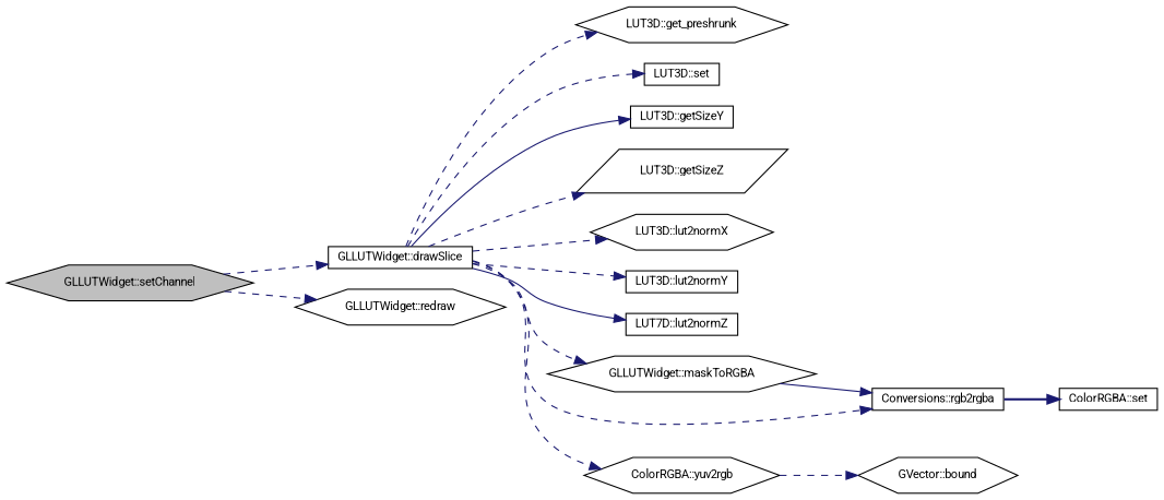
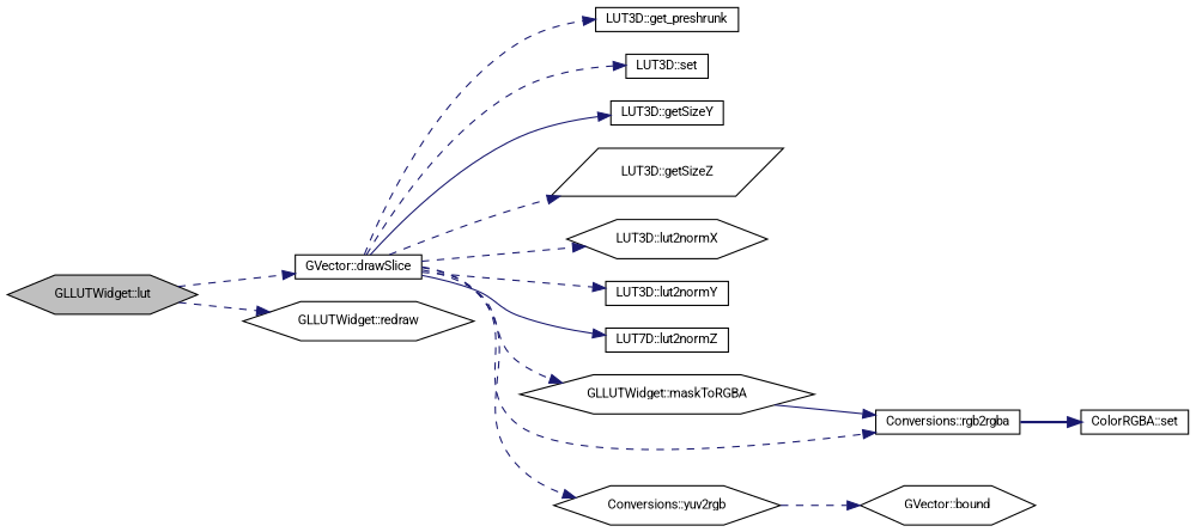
  digraph {
    fontname=Roboto
    rankdir=LR
    node [color=black fillcolor=white fontname=Roboto fontsize=10 shape=hexagon style=filled]
    edge [color=midnightblue fontname=Roboto fontsize=10 labelfontname=Helvetica labelfontsize=10 style=dashed]
-   n1 [fillcolor=grey75 fontcolor=black height=0.2 label="GLLUTWidget::setChannel" width=0.4]
-   n2 [height=0.2 label="GLLUTWidget::drawSlice" shape=box width=0.4]
+   n1 [fillcolor=grey75 fontcolor=black height=0.2 label="GLLUTWidget::lut" width=0.4]
+   n2 [height=0.2 label="GVector::drawSlice" shape=box width=0.4]
    n3 [height=0.2 label="GLLUTWidget::redraw" width=0.4]
-   n4 [height=0.2 label="LUT3D::get_preshrunk" width=0.4]
+   n4 [height=0.2 label="LUT3D::get_preshrunk" shape=box width=0.4]
    n5 [height=0.2 label="LUT3D::set" shape=box width=0.4]
    n6 [height=0.2 label="LUT3D::getSizeY" shape=box width=0.4]
    n7 [height=0.2 label="LUT3D::getSizeZ" shape=parallelogram width=0.4]
    n8 [height=0.2 label="LUT3D::lut2normX" width=0.4]
    n9 [height=0.2 label="LUT3D::lut2normY" shape=box width=0.4]
    n10 [height=0.2 label="LUT7D::lut2normZ" shape=box width=0.4]
    n11 [height=0.2 label="GLLUTWidget::maskToRGBA" width=0.4]
    n12 [height=0.2 label="Conversions::rgb2rgba" shape=box width=0.4]
-   n13 [height=0.2 label="ColorRGBA::yuv2rgb" width=0.4]
+   n13 [height=0.2 label="Conversions::yuv2rgb" width=0.4]
    n14 [height=0.2 label="ColorRGBA::set" shape=box width=0.4]
    n15 [height=0.2 label="GVector::bound" width=0.4]
    n1 -> n2
    n1 -> n3
    n2 -> n4
    n2 -> n5
    n2 -> n6 [style=solid]
    n2 -> n7
    n2 -> n8
    n2 -> n9
    n2 -> n10 [style=solid]
    n2 -> n11
    n2 -> n12
    n2 -> n13
    n11 -> n12 [style=solid]
    n12 -> n14 [style=bold]
    n13 -> n15
  }
